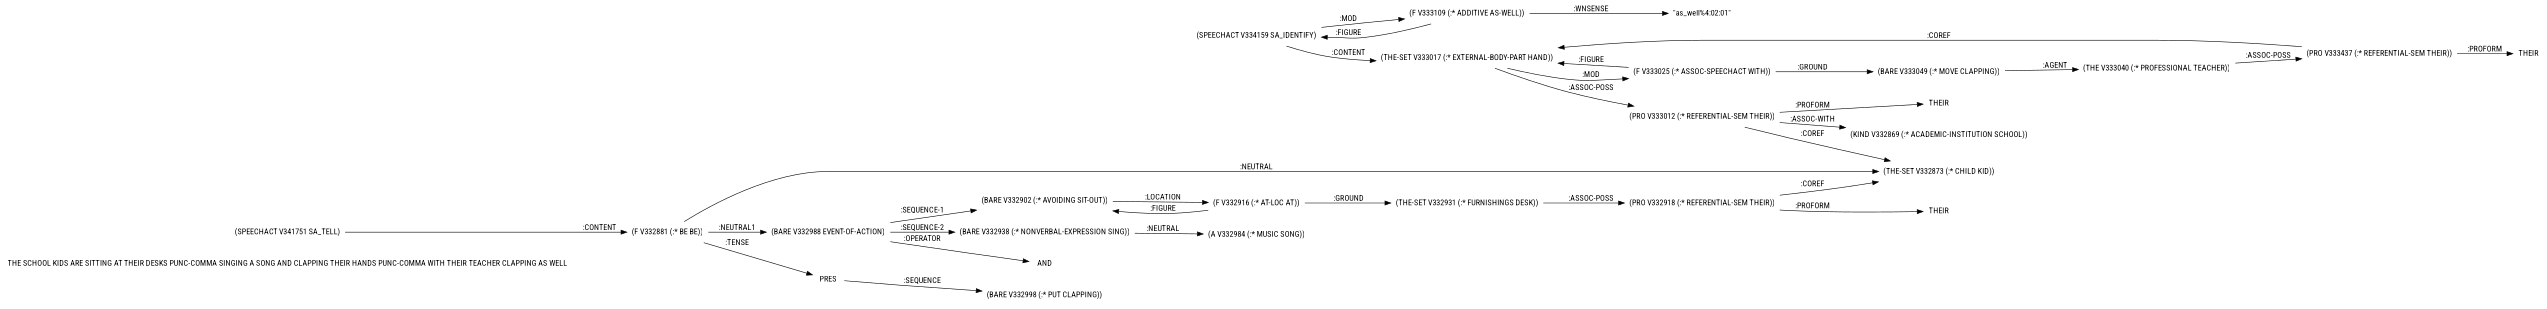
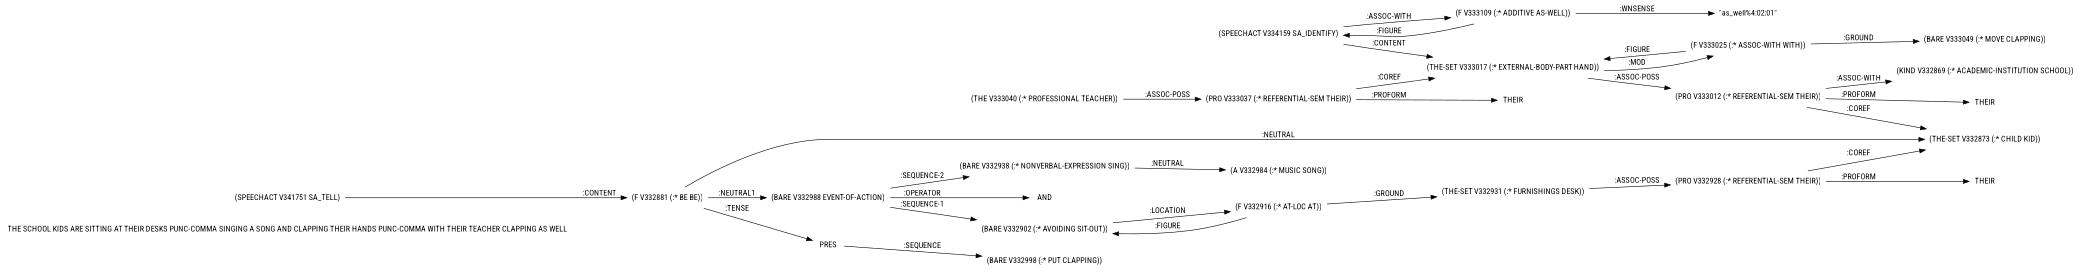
  digraph {
    fontname="Roboto Condensed"
    rankdir=LR
    node [fontname="Roboto Condensed" shape=none]
    edge [fontname="Roboto Condensed"]
    "THE SCHOOL KIDS ARE SITTING AT THEIR DESKS PUNC-COMMA SINGING A SONG AND CLAPPING THEIR HANDS PUNC-COMMA WITH THEIR TEACHER CLAPPING AS WELL"
    n2 [label="(SPEECHACT V334159 SA_IDENTIFY)"]
    n3 [label="(THE-SET V333017 (:* EXTERNAL-BODY-PART HAND))"]
    n4 [label="(F V333109 (:* ADDITIVE AS-WELL))"]
    n5 [label="(PRO V333012 (:* REFERENTIAL-SEM THEIR))"]
-   n6 [label="(F V333025 (:* ASSOC-SPEECHACT WITH))"]
+   n6 [label="(F V333025 (:* ASSOC-WITH WITH))"]
    n7 [label="\"as_well%4:02:01\""]
    n8 [label=THEIR]
    n9 [label="(THE-SET V332873 (:* CHILD KID))"]
    n10 [label="(KIND V332869 (:* ACADEMIC-INSTITUTION SCHOOL))"]
    n11 [label="(BARE V333049 (:* MOVE CLAPPING))"]
    n12 [label="(THE V333040 (:* PROFESSIONAL TEACHER))"]
-   n13 [label="(PRO V333437 (:* REFERENTIAL-SEM THEIR))"]
+   n13 [label="(PRO V333037 (:* REFERENTIAL-SEM THEIR))"]
    n14 [label=THEIR]
    n15 [label="(SPEECHACT V341751 SA_TELL)"]
    n16 [label="(F V332881 (:* BE BE))"]
    n17 [label="(BARE V332988 EVENT-OF-ACTION)"]
    n18 [label=PRES]
    n19 [label=AND]
    n20 [label="(BARE V332902 (:* AVOIDING SIT-OUT))"]
    n21 [label="(BARE V332938 (:* NONVERBAL-EXPRESSION SING))"]
    n22 [label="(BARE V332998 (:* PUT CLAPPING))"]
    n23 [label="(F V332916 (:* AT-LOC AT))"]
    n24 [label="(A V332984 (:* MUSIC SONG))"]
    n25 [label="(THE-SET V332931 (:* FURNISHINGS DESK))"]
-   n26 [label="(PRO V332918 (:* REFERENTIAL-SEM THEIR))"]
+   n26 [label="(PRO V332928 (:* REFERENTIAL-SEM THEIR))"]
    n27 [label=THEIR]
    n2 -> n3 [label=":CONTENT"]
-   n2 -> n4 [label=":MOD"]
+   n2 -> n4 [label=":ASSOC-WITH"]
    n3 -> n5 [label=":ASSOC-POSS"]
    n3 -> n6 [label=":MOD"]
    n4 -> n2 [label=":FIGURE"]
    n4 -> n7 [label=":WNSENSE"]
    n5 -> n8 [label=":PROFORM"]
    n5 -> n9 [label=":COREF"]
    n5 -> n10 [label=":ASSOC-WITH"]
    n6 -> n3 [label=":FIGURE"]
    n6 -> n11 [label=":GROUND"]
-   n11 -> n12 [label=":AGENT"]
    n12 -> n13 [label=":ASSOC-POSS"]
    n13 -> n3 [label=":COREF"]
    n13 -> n14 [label=":PROFORM"]
    n15 -> n16 [label=":CONTENT"]
    n16 -> n9 [label=":NEUTRAL"]
    n16 -> n17 [label=":NEUTRAL1"]
    n16 -> n18 [label=":TENSE"]
    n17 -> n19 [label=":OPERATOR"]
    n17 -> n20 [label=":SEQUENCE-1"]
    n17 -> n21 [label=":SEQUENCE-2"]
    n18 -> n22 [label=":SEQUENCE"]
    n20 -> n23 [label=":LOCATION"]
    n21 -> n24 [label=":NEUTRAL"]
    n23 -> n20 [label=":FIGURE"]
    n23 -> n25 [label=":GROUND"]
    n25 -> n26 [label=":ASSOC-POSS"]
    n26 -> n9 [label=":COREF"]
    n26 -> n27 [label=":PROFORM"]
  }
